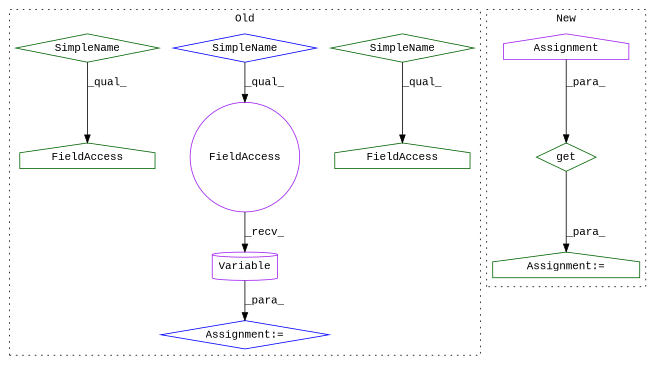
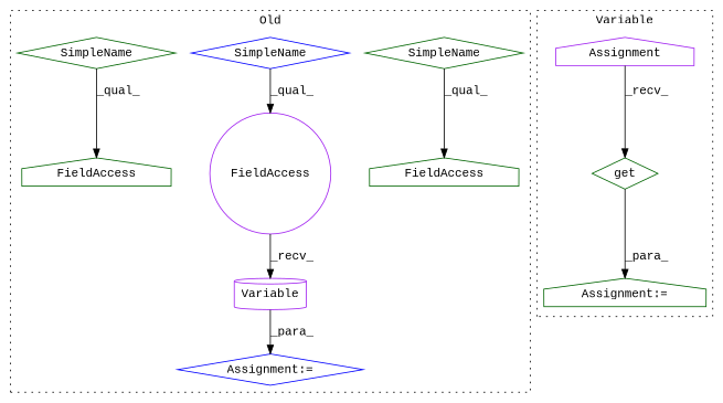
  digraph {
    fontname="Liberation Mono"
    node [a=22 color=darkgreen fontname="Liberation Mono" l=5 s=4220 shape=diamond]
    edge [fontname="Liberation Mono"]
    n1 [a=32 color=purple l="9,1" label=Variable s="4233,4300" shape=cylinder]
    n2 [a=7 color=blue l=1 label="Assignment:=" s=4390]
    n3 [color=purple l=12 label=FieldAccess shape=circle]
    n4 [l=9 label=FieldAccess s=4391 shape=house]
    n5 [l=9 label=FieldAccess s=4316 shape=house]
    n6 [a=42 label=SimpleName s=4391]
    n7 [a=42 color=blue label=SimpleName]
    n8 [a=42 label=SimpleName s=4316]
    n9 [a=32 l="4,1" label=get s="3040,3067"]
    n10 [a=45 color=purple l=6 label=Assignment s=3061 shape=house]
    n11 [a=7 l=1 label="Assignment:=" s=3151 shape=house]
    subgraph cluster_1 {
      label=Old
      style=dotted
      n1
      n2
      n3
      n4
      n5
      n6
      n7
      n8
    }
    subgraph cluster_2 {
-     label=New
+     label=Variable
      style=dotted
      n9
      n10
      n11
    }
    n1 -> n2 [label=_para_]
    n3 -> n1 [label=_recv_]
    n6 -> n4 [label=_qual_]
    n7 -> n3 [label=_qual_]
    n8 -> n5 [label=_qual_]
    n9 -> n11 [label=_para_]
-   n10 -> n9 [label=_para_]
+   n10 -> n9 [label=_recv_]
  }
